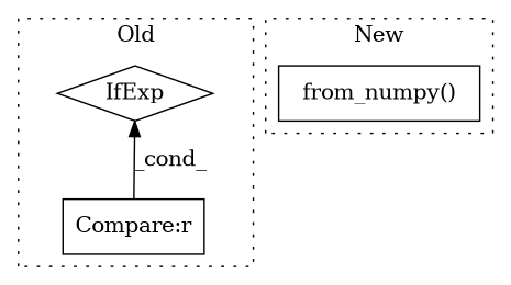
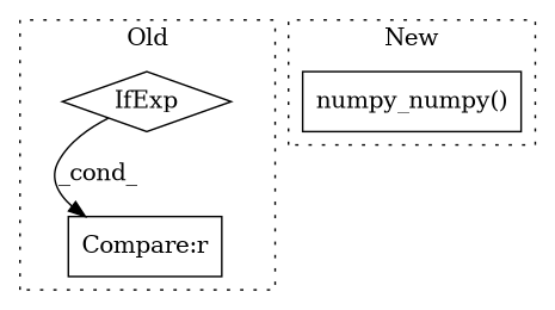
  digraph {
    node [shape=box]
    n1 [a=51 l="4,6" label=IfExp s="3533,3560" shape=diamond]
    n2 [a=40 l=23 label="Compare:r" s=3537]
-   n3 [a=75 l="17,1" label="from_numpy()" s="3469,3489"]
+   n3 [a=75 l="17,1" label="numpy_numpy()" s="3469,3489"]
    subgraph cluster_1 {
      label=Old
      style=dotted
      n1
      n2
    }
    subgraph cluster_2 {
      label=New
      style=dotted
      n3
    }
-   n2 -> n1 [label=_cond_]
+   n1 -> n2 [label=_cond_]
  }
